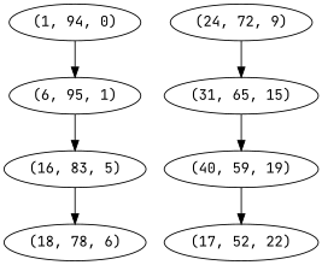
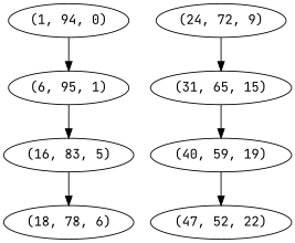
  digraph {
    fontname="JetBrains Mono"
    node [fontname="JetBrains Mono"]
    edge [fontname="JetBrains Mono"]
    n1 [label="(6, 95, 1)"]
    "(1, 94, 0)"
    "(16, 83, 5)"
    "(18, 78, 6)"
    "(24, 72, 9)"
    "(31, 65, 15)"
    "(40, 59, 19)"
-   "(47, 52, 22)" [label="(17, 52, 22)"]
+   "(47, 52, 22)"
    n1 -> "(16, 83, 5)"
    "(1, 94, 0)" -> n1
    "(16, 83, 5)" -> "(18, 78, 6)"
    "(24, 72, 9)" -> "(31, 65, 15)"
    "(31, 65, 15)" -> "(40, 59, 19)"
    "(40, 59, 19)" -> "(47, 52, 22)"
  }
